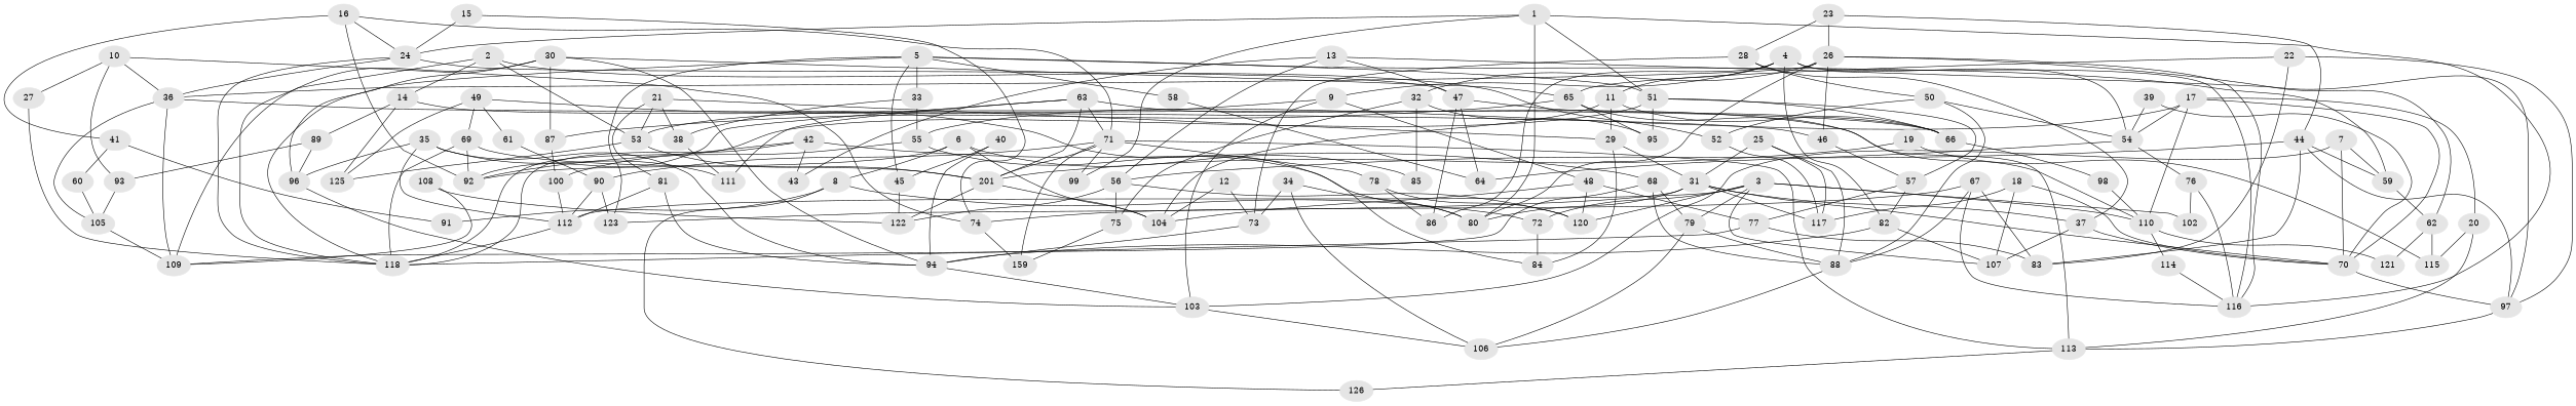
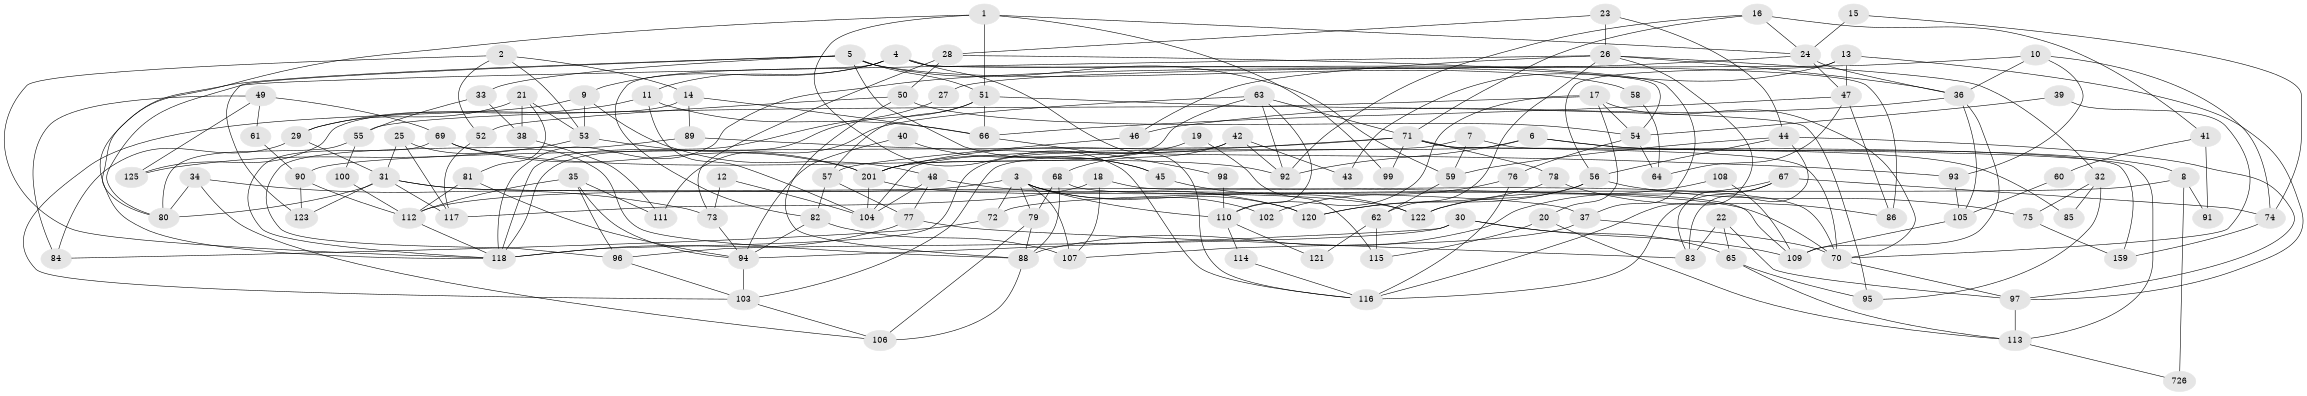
  graph {
    node [color=gray90 style=filled]
    1
    24
    51
    80
    99
    116
    118
    36
    47
    66
    95
    57
    2
    14
    52
    53
    89
    125
    117
    n20 [label=201]
    3
    72
    79
    102
    107
    110
    112
    120
    84
    88
    106
    121
    114
    4
    9
    11
    54
    82
    86
    103
    48
    104
    29
    64
    76
    94
    5
    33
    45
    58
    59
    123
    55
    38
    122
    62
    6
    8
    85
    92
    91
-   126
+   126 [label=726]
    7
    70
    97
    77
    10
    27
    74
    93
    46
    109
    105
    n74 [label=159]
    31
    98
    12
    73
    13
    43
    56
    75
    113
    96
    15
    16
    41
    71
    60
    90
    78
    17
    20
    115
    100
    18
    19
    21
    81
    111
    22
    65
    83
-   87
    23
    26
    28
    44
    32
    37
    50
    25
    30
    34
    35
    39
    40
    42
    68
    49
    61
    69
    63
    67
    108
    1 -- 24
    1 -- 51
    1 -- 80
    1 -- 99
    1 -- 116
    24 -- 118
    24 -- 36
    24 -- 47
    51 -- 118
    51 -- 66
    51 -- 95
    51 -- 57
    36 -- 46
    36 -- 109
    36 -- 105
    47 -- 66
    47 -- 86
    47 -- 64
    66 -- 98
    57 -- 82
    57 -- 77
    2 -- 118
    2 -- 14
    2 -- 52
    2 -- 53
    14 -- 66
    14 -- 89
    14 -- 125
    52 -- 117
    53 -- 125
    53 -- n20
    89 -- 93
    89 -- 96
    n20 -- 104
    n20 -- 122
    3 -- 72
    3 -- 79
    3 -- 102
    3 -- 107
    3 -- 110
    3 -- 112
    3 -- 120
    72 -- 84
    79 -- 88
    79 -- 106
    110 -- 121
    110 -- 114
    112 -- 118
    88 -- 106
    114 -- 116
    4 -- 116
    4 -- 9
    4 -- 11
    4 -- 54
    4 -- 82
    4 -- 86
    9 -- 53
    9 -- 103
    9 -- 48
    11 -- 66
    11 -- 104
    11 -- 29
    54 -- 64
    54 -- 76
    82 -- 107
    82 -- 94
    103 -- 106
    48 -- 120
    48 -- 104
    48 -- 77
    29 -- 84
    29 -- 31
    76 -- 116
    76 -- 102
    94 -- 103
    5 -- 51
    5 -- 118
    5 -- 33
    5 -- 45
    5 -- 58
    5 -- 59
    5 -- 123
    33 -- 55
    33 -- 38
    45 -- 122
    58 -- 64
    59 -- 62
    55 -- 80
    55 -- 100
    38 -- 111
    62 -- 121
    62 -- 115
    6 -- 104
    6 -- 8
    6 -- 85
    6 -- 92
    8 -- 72
    8 -- 91
    8 -- 126
    7 -- 103
    7 -- 59
    7 -- 70
    70 -- 97
    97 -- 113
    77 -- 118
    77 -- 83
    10 -- 36
    10 -- 27
    10 -- 74
    10 -- 93
    27 -- 118
    74 -- n74
    93 -- 105
    46 -- 57
    105 -- 109
    31 -- 80
    31 -- 117
    31 -- 123
    31 -- 70
    31 -- 37
    98 -- 110
    12 -- 104
    12 -- 73
    73 -- 94
    13 -- 47
    13 -- 97
    13 -- 43
    13 -- 56
    56 -- 120
    56 -- 122
    56 -- 75
    75 -- n74
    113 -- 126
    96 -- 103
    15 -- 24
    15 -- 74
    16 -- 24
    16 -- 92
    16 -- 41
    16 -- 71
    41 -- 91
    41 -- 60
    71 -- 99
    71 -- n20
    71 -- n74
    71 -- 113
    71 -- 90
    71 -- 78
    60 -- 105
    90 -- 112
    90 -- 123
    78 -- 120
    78 -- 86
    17 -- 110
    17 -- 54
    17 -- 55
    17 -- 70
    17 -- 20
    20 -- 113
    20 -- 115
    100 -- 112
    18 -- 117
    18 -- 107
    18 -- 70
    19 -- n20
    19 -- 115
    21 -- 53
    21 -- 29
    21 -- 38
    21 -- 81
    81 -- 112
    81 -- 94
    22 -- 97
    22 -- 65
    22 -- 83
    65 -- 95
    65 -- 113
-   65 -- 87
-   87 -- 100
    23 -- 26
    23 -- 28
    23 -- 44
    26 -- 80
    26 -- 116
    26 -- 36
    26 -- 62
    26 -- 46
    26 -- 32
    28 -- 73
    28 -- 37
    28 -- 50
    44 -- 59
    44 -- 97
    44 -- 56
    44 -- 83
    32 -- 95
    32 -- 85
    32 -- 75
    37 -- 107
    37 -- 70
    50 -- 52
    50 -- 88
    50 -- 54
    25 -- 117
    25 -- 88
    25 -- 31
    30 -- 94
    30 -- 109
    30 -- 96
    30 -- 65
-   30 -- 87
    34 -- 80
    34 -- 106
    34 -- 73
    35 -- 112
    35 -- 94
    35 -- 96
    35 -- 111
    39 -- 54
    39 -- 70
    40 -- 94
    40 -- 45
    42 -- 118
    42 -- 92
    42 -- 43
    42 -- 68
    68 -- 79
    68 -- 88
    68 -- 109
    49 -- 125
    49 -- 84
    49 -- 61
    49 -- 69
    61 -- 90
    69 -- 118
    69 -- n20
    69 -- 92
    63 -- n20
    63 -- 110
    63 -- 92
    63 -- 71
    63 -- 111
    67 -- 116
    67 -- 88
    67 -- 74
    67 -- 83
    108 -- 122
    108 -- 109
  }
